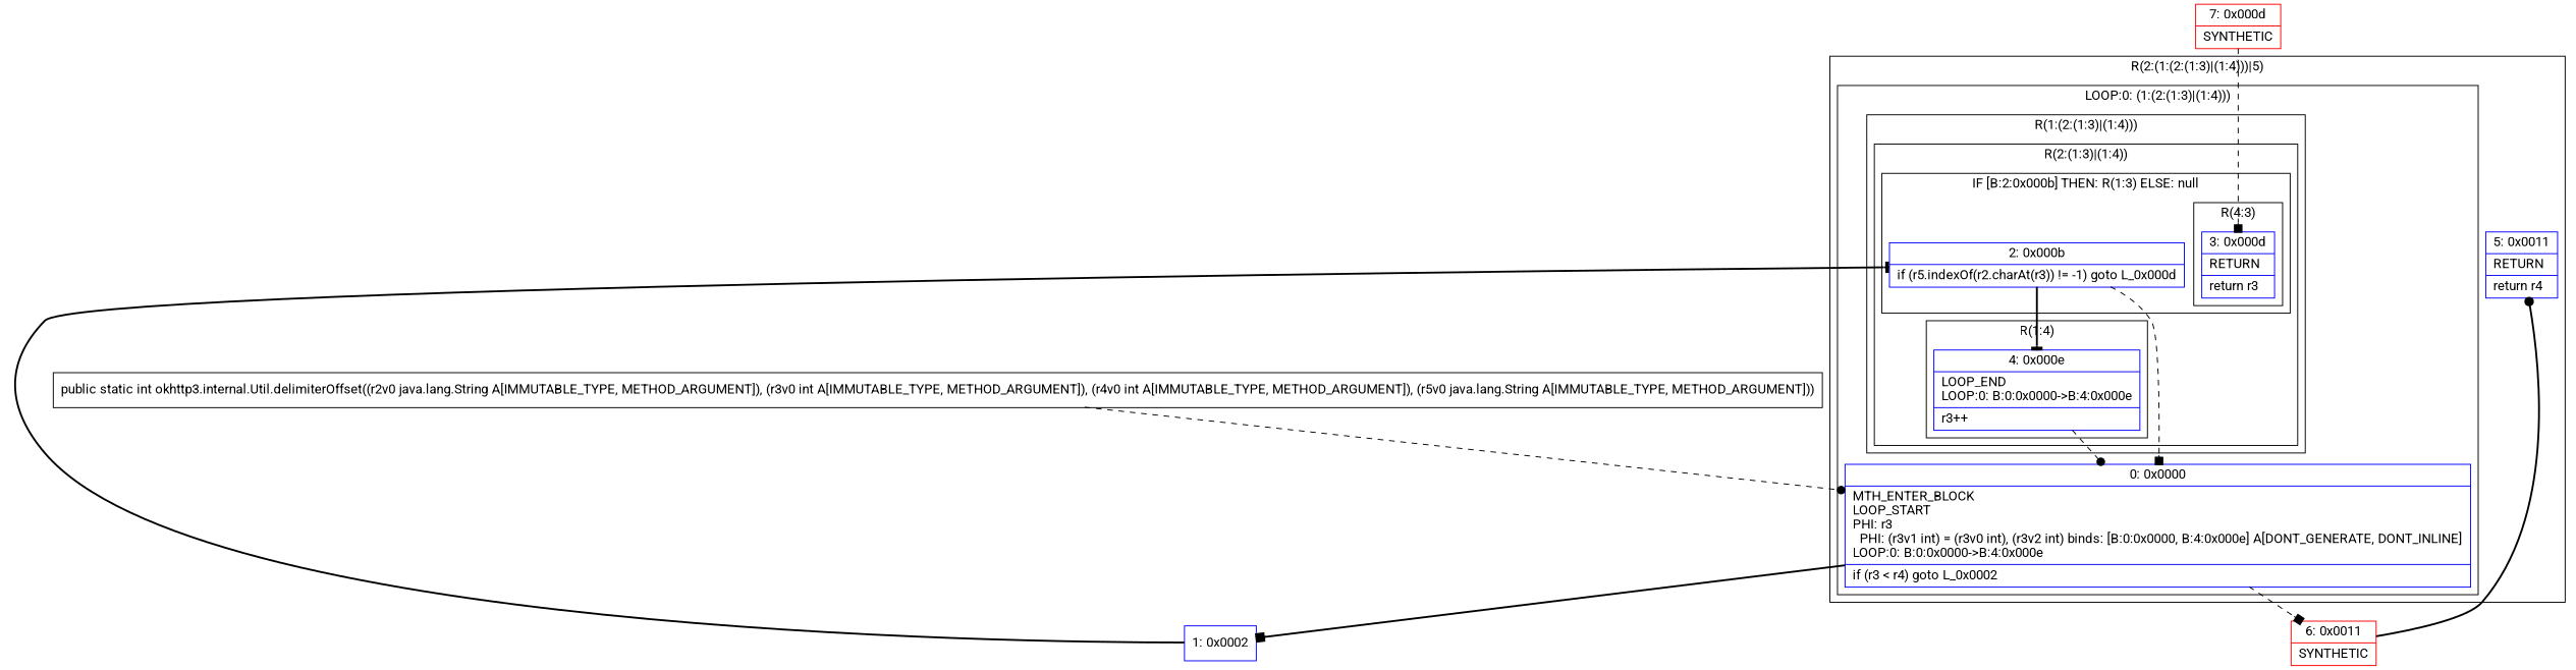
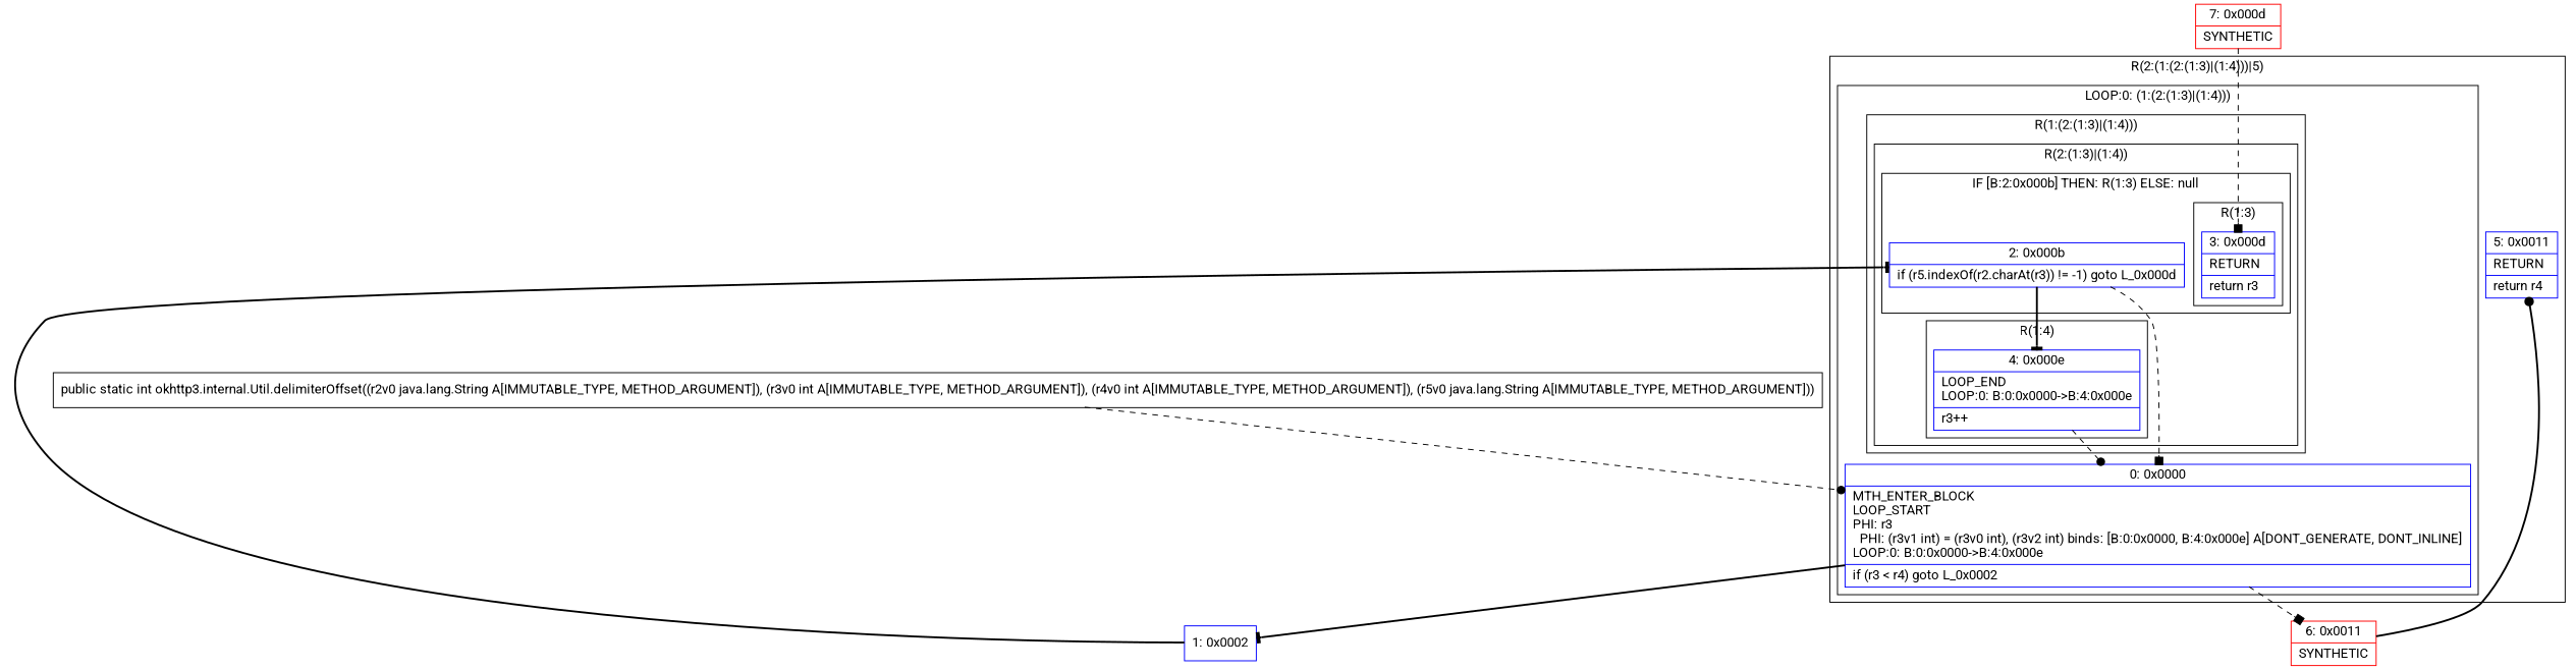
  digraph {
    fontname=Roboto
    node [color=blue fontname=Roboto shape=record]
    edge [arrowhead=tee fontname=Roboto style=dashed]
    n1 [label="{3\:\ 0x000d|RETURN\l|return r3\l}"]
    n2 [label="{2\:\ 0x000b|if (r5.indexOf(r2.charAt(r3)) != \-1) goto L_0x000d\l}"]
    n3 [label="{4\:\ 0x000e|LOOP_END\lLOOP:0: B:0:0x0000\-\>B:4:0x000e\l|r3++\l}"]
    n4 [label="{0\:\ 0x0000|MTH_ENTER_BLOCK\lLOOP_START\lPHI: r3 \l  PHI: (r3v1 int) = (r3v0 int), (r3v2 int) binds: [B:0:0x0000, B:4:0x000e] A[DONT_GENERATE, DONT_INLINE]\lLOOP:0: B:0:0x0000\-\>B:4:0x000e\l|if (r3 \< r4) goto L_0x0002\l}"]
    n5 [label="{5\:\ 0x0011|RETURN\l|return r4\l}"]
    n6 [label="{1\:\ 0x0002}"]
    n7 [color=red label="{6\:\ 0x0011|SYNTHETIC\l}"]
    n8 [color=red label="{7\:\ 0x000d|SYNTHETIC\l}"]
    n9 [label="{public static int okhttp3.internal.Util.delimiterOffset((r2v0 java.lang.String A[IMMUTABLE_TYPE, METHOD_ARGUMENT]), (r3v0 int A[IMMUTABLE_TYPE, METHOD_ARGUMENT]), (r4v0 int A[IMMUTABLE_TYPE, METHOD_ARGUMENT]), (r5v0 java.lang.String A[IMMUTABLE_TYPE, METHOD_ARGUMENT])) }" color=""]
    subgraph cluster_1 {
      label="R(2:(1:(2:(1:3)|(1:4)))|5)"
      n5
      subgraph cluster_2 {
        label="LOOP:0: (1:(2:(1:3)|(1:4)))"
        n4
        subgraph cluster_3 {
          label="R(1:(2:(1:3)|(1:4)))"
          subgraph cluster_4 {
            label="R(2:(1:3)|(1:4))"
            subgraph cluster_5 {
              label="IF [B:2:0x000b] THEN: R(1:3) ELSE: null"
              n2
              subgraph cluster_6 {
-               label="R(4:3)"
+               label="R(1:3)"
                n1
              }
            }
            subgraph cluster_7 {
              label="R(1:4)"
              n3
            }
          }
        }
      }
    }
    n2 -> n3 [style=bold]
    n2 -> n4 [arrowhead=box]
    n3 -> n4 [arrowhead=dot]
-   n4 -> n6 [arrowhead=box style=bold]
+   n4 -> n6 [style=bold]
    n4 -> n7 [arrowhead=box]
    n6 -> n2 [style=bold]
    n7 -> n5 [arrowhead=dot style=bold]
    n8 -> n1 [arrowhead=box]
    n9 -> n4 [arrowhead=dot]
  }
